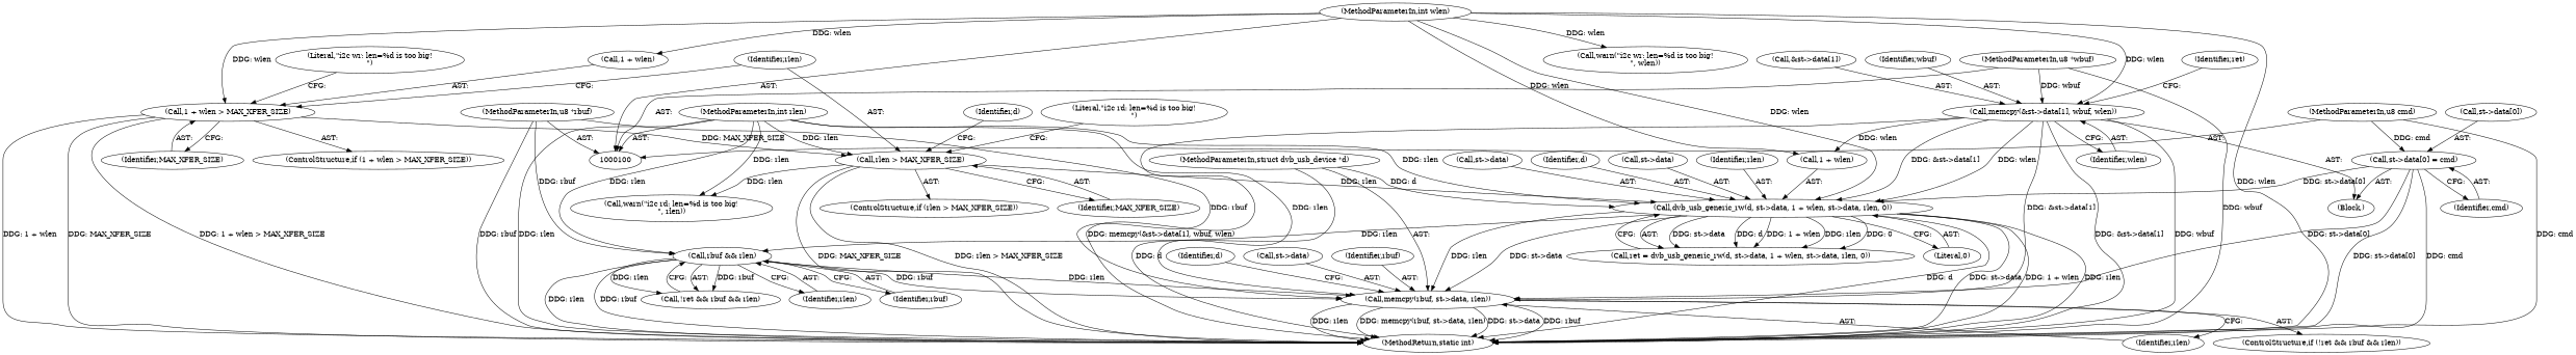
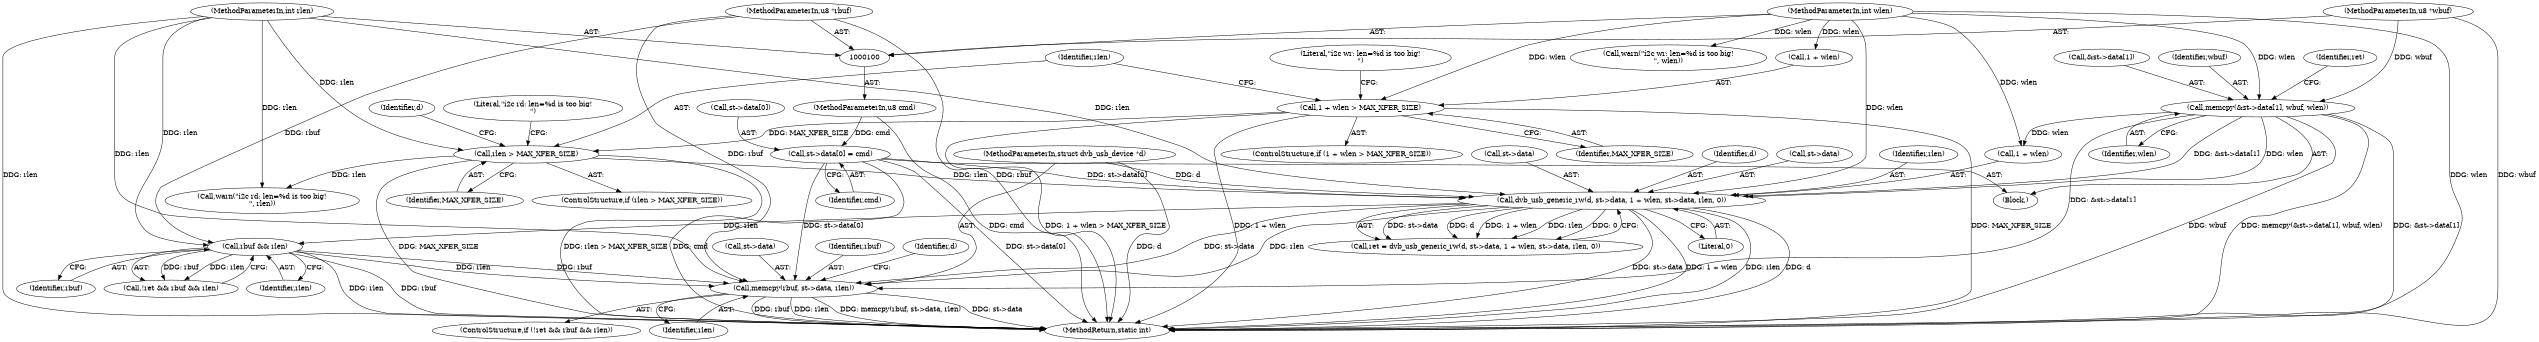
  digraph {
    n1 [label="(Call,memcpy(rbuf, st->data, rlen))"]
    n2 [label="(ControlStructure,if (!ret && rbuf && rlen))"]
    n3 [label="(Identifier,rlen)"]
    n4 [label="(MethodReturn,static int)"]
    n5 [label="(Call,rbuf && rlen)"]
    n6 [label="(Identifier,rbuf)"]
    n7 [label="(Call,!ret && rbuf && rlen)"]
    n8 [label="(Identifier,rlen)"]
    n9 [label="(MethodParameterIn,u8 *rbuf)"]
    1000100
    n11 [label="(Call,dvb_usb_generic_rw(d, st->data, 1 + wlen, st->data, rlen, 0))"]
    n12 [label="(Call,ret = dvb_usb_generic_rw(d, st->data, 1 + wlen, st->data, rlen, 0))"]
    n13 [label="(Literal,0)"]
    n14 [label="(MethodParameterIn,struct dvb_usb_device *d)"]
    n15 [label="(Call,memcpy(&st->data[1], wbuf, wlen))"]
    n16 [label="(Call,1 + wlen)"]
    n17 [label="(Block,)"]
    n18 [label="(Identifier,wlen)"]
    n19 [label="(MethodParameterIn,u8 *wbuf)"]
    n20 [label="(MethodParameterIn,int wlen)"]
    n21 [label="(Call,1 + wlen > MAX_XFER_SIZE)"]
    n22 [label="(Call,warn(\"i2c wr: len=%d is too big!\n\", wlen))"]
    n23 [label="(Call,1 + wlen)"]
    n24 [label="(Call,rlen > MAX_XFER_SIZE)"]
    n25 [label="(Identifier,MAX_XFER_SIZE)"]
    n26 [label="(ControlStructure,if (1 + wlen > MAX_XFER_SIZE))"]
    n27 [label="(Call,st->data[0] = cmd)"]
    n28 [label="(Identifier,cmd)"]
    n29 [label="(MethodParameterIn,u8 cmd)"]
    n30 [label="(ControlStructure,if (rlen > MAX_XFER_SIZE))"]
    n31 [label="(Call,warn(\"i2c rd: len=%d is too big!\n\", rlen))"]
    n32 [label="(Identifier,MAX_XFER_SIZE)"]
    n33 [label="(MethodParameterIn,int rlen)"]
    n34 [label="(Identifier,d)"]
    n35 [label="(Identifier,rlen)"]
    n36 [label="(Call,st->data)"]
    n37 [label="(Identifier,ret)"]
    n38 [label="(Identifier,d)"]
    n39 [label="(Call,st->data)"]
    n40 [label="(Identifier,rbuf)"]
    n41 [label="(Identifier,d)"]
    n42 [label="(Literal,\"i2c rd: len=%d is too big!\n\")"]
    n43 [label="(Call,st->data)"]
    n44 [label="(Call,&st->data[1])"]
    n45 [label="(Identifier,rlen)"]
    n46 [label="(Call,st->data[0])"]
    n47 [label="(Identifier,wbuf)"]
    n48 [label="(Literal,\"i2c wr: len=%d is too big!\n\")"]
    n1 -> n2 [label="AST: "]
    n1 -> n3 [label="CFG: "]
    n1 -> n4 [label="DDG: rlen"]
    n1 -> n4 [label="DDG: memcpy(rbuf, st->data, rlen)"]
    n1 -> n4 [label="DDG: st->data"]
    n1 -> n4 [label="DDG: rbuf"]
    n3 -> n1 [label="AST: "]
    n5 -> n1 [label="DDG: rbuf"]
    n5 -> n1 [label="DDG: rlen"]
    n5 -> n4 [label="DDG: rlen"]
    n5 -> n4 [label="DDG: rbuf"]
    n5 -> n6 [label="CFG: "]
    n5 -> n7 [label="AST: "]
    n5 -> n7 [label="DDG: rbuf"]
    n5 -> n7 [label="DDG: rlen"]
    n5 -> n8 [label="CFG: "]
    n6 -> n5 [label="AST: "]
    n7 -> n5 [label="CFG: "]
    n8 -> n5 [label="AST: "]
    n9 -> n1 [label="DDG: rbuf"]
    n9 -> n4 [label="DDG: rbuf"]
    n9 -> n5 [label="DDG: rbuf"]
    n9 -> 1000100 [label="AST: "]
    n11 -> n1 [label="DDG: st->data"]
    n11 -> n1 [label="DDG: rlen"]
    n11 -> n4 [label="DDG: st->data"]
    n11 -> n4 [label="DDG: 1 + wlen"]
    n11 -> n4 [label="DDG: rlen"]
    n11 -> n4 [label="DDG: d"]
    n11 -> n5 [label="DDG: rlen"]
    n11 -> n12 [label="AST: "]
    n11 -> n12 [label="DDG: st->data"]
    n11 -> n12 [label="DDG: d"]
    n11 -> n12 [label="DDG: 1 + wlen"]
    n11 -> n12 [label="DDG: rlen"]
    n11 -> n12 [label="DDG: 0"]
    n11 -> n13 [label="CFG: "]
    n12 -> n11 [label="CFG: "]
    n13 -> n11 [label="AST: "]
    n14 -> n1 [label="AST: "]
    n14 -> n4 [label="DDG: d"]
    n14 -> n11 [label="DDG: d"]
    n15 -> n1 [label="DDG: &st->data[1]"]
    n15 -> n4 [label="DDG: memcpy(&st->data[1], wbuf, wlen)"]
    n15 -> n4 [label="DDG: &st->data[1]"]
    n15 -> n4 [label="DDG: wbuf"]
    n15 -> n11 [label="DDG: &st->data[1]"]
    n15 -> n11 [label="DDG: wlen"]
    n15 -> n16 [label="DDG: wlen"]
    n15 -> n17 [label="AST: "]
    n15 -> n18 [label="CFG: "]
    n16 -> n11 [label="AST: "]
    n18 -> n15 [label="AST: "]
    n19 -> n4 [label="DDG: wbuf"]
    n19 -> 1000100 [label="AST: "]
    n19 -> n15 [label="DDG: wbuf"]
    n20 -> n4 [label="DDG: wlen"]
    n20 -> 1000100 [label="AST: "]
    n20 -> n11 [label="DDG: wlen"]
    n20 -> n15 [label="DDG: wlen"]
    n20 -> n16 [label="DDG: wlen"]
    n20 -> n21 [label="DDG: wlen"]
    n20 -> n22 [label="DDG: wlen"]
    n20 -> n23 [label="DDG: wlen"]
    n21 -> n4 [label="DDG: 1 + wlen"]
    n21 -> n4 [label="DDG: MAX_XFER_SIZE"]
    n21 -> n4 [label="DDG: 1 + wlen > MAX_XFER_SIZE"]
    n21 -> n24 [label="DDG: MAX_XFER_SIZE"]
    n21 -> n25 [label="CFG: "]
    n21 -> n26 [label="AST: "]
    n23 -> n21 [label="AST: "]
    n24 -> n4 [label="DDG: rlen > MAX_XFER_SIZE"]
    n24 -> n4 [label="DDG: MAX_XFER_SIZE"]
    n24 -> n11 [label="DDG: rlen"]
    n24 -> n30 [label="AST: "]
    n24 -> n31 [label="DDG: rlen"]
    n24 -> n32 [label="CFG: "]
    n25 -> n21 [label="AST: "]
    n27 -> n1 [label="DDG: st->data[0]"]
    n27 -> n4 [label="DDG: st->data[0]"]
    n27 -> n4 [label="DDG: cmd"]
    n27 -> n11 [label="DDG: st->data[0]"]
    n27 -> n17 [label="AST: "]
    n27 -> n28 [label="CFG: "]
    n28 -> n27 [label="AST: "]
    n29 -> n4 [label="DDG: cmd"]
-   n29 -> 1000100 [label="AST: "]
+   1000100 -> n29 [label="AST: "]
    n29 -> n27 [label="DDG: cmd"]
    n32 -> n24 [label="AST: "]
    n33 -> n1 [label="DDG: rlen"]
    n33 -> n4 [label="DDG: rlen"]
    n33 -> n5 [label="DDG: rlen"]
    n33 -> 1000100 [label="AST: "]
    n33 -> n11 [label="DDG: rlen"]
    n33 -> n24 [label="DDG: rlen"]
    n33 -> n31 [label="DDG: rlen"]
    n34 -> n1 [label="CFG: "]
    n35 -> n21 [label="CFG: "]
    n35 -> n24 [label="AST: "]
    n36 -> n1 [label="AST: "]
    n37 -> n15 [label="CFG: "]
    n38 -> n24 [label="CFG: "]
    n39 -> n11 [label="AST: "]
    n40 -> n1 [label="AST: "]
    n41 -> n11 [label="AST: "]
    n42 -> n24 [label="CFG: "]
    n43 -> n11 [label="AST: "]
    n44 -> n15 [label="AST: "]
    n45 -> n11 [label="AST: "]
    n46 -> n27 [label="AST: "]
    n47 -> n15 [label="AST: "]
    n48 -> n21 [label="CFG: "]
  }
